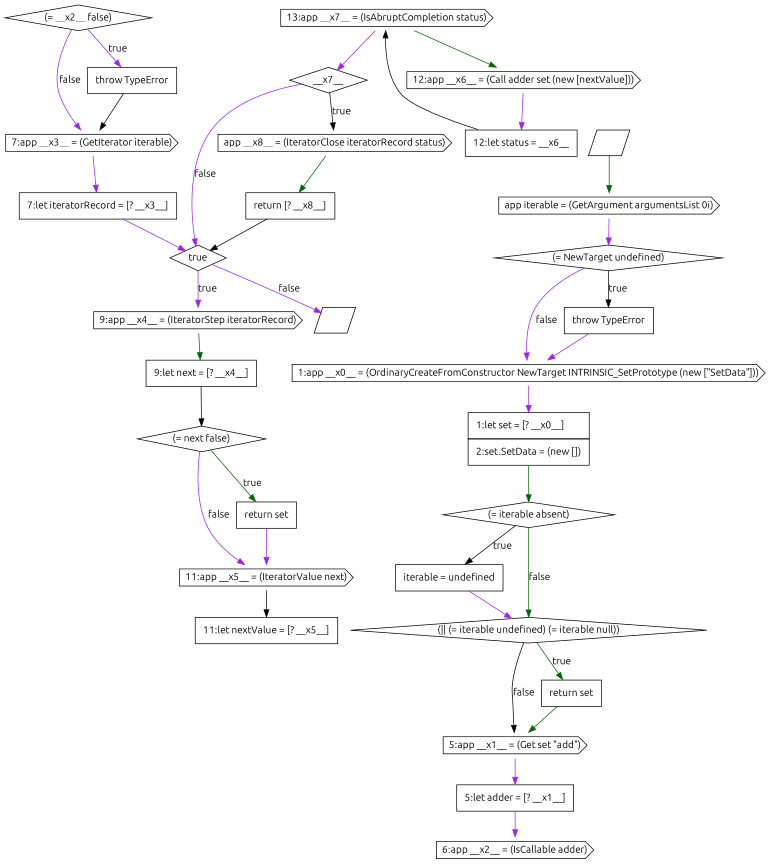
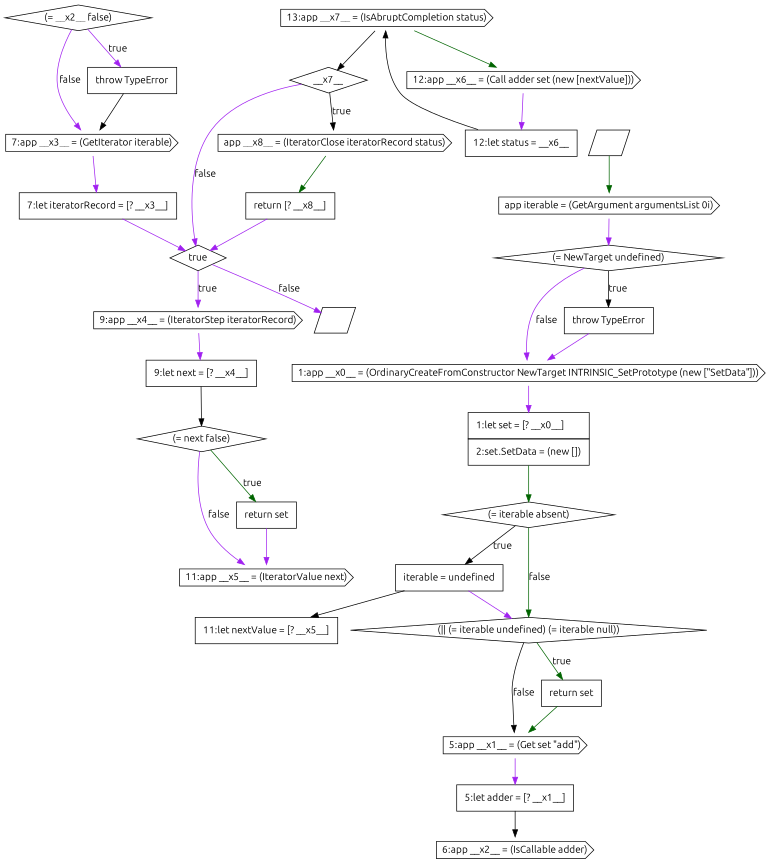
  digraph {
    fontname=Ubuntu
    node [color=black fillcolor=white fontname=Ubuntu shape=none style=filled]
    edge [color=purple fontname=Ubuntu]
    n1 [label=<<font color="black">     <table border="0" cellborder="1" cellspacing="0" cellpadding="10">       <tr><td align="left">return set</td></tr>     </table>   </font>> margin=0]
    n2 [label=<<font color="black">11:app __x5__ = (IteratorValue next)</font>> shape=cds]
    n3 [label=<<font color="black">     <table border="0" cellborder="1" cellspacing="0" cellpadding="10">       <tr><td align="left">11:let nextValue = [? __x5__]</td></tr>     </table>   </font>> margin=0]
    n4 [label=<<font color="black">__x7__</font>> shape=diamond]
    n5 [label=<<font color="black">app __x8__ = (IteratorClose iteratorRecord status)</font>> shape=cds]
    n6 [label=<<font color="black">true</font>> shape=diamond]
    n7 [label=<<font color="black">     <table border="0" cellborder="1" cellspacing="0" cellpadding="10">       <tr><td align="left">return [? __x8__]</td></tr>     </table>   </font>> margin=0]
    n8 [label=<<font color="black">9:app __x4__ = (IteratorStep iteratorRecord)</font>> shape=cds]
    n9 [label=" " shape=parallelogram]
    n10 [label=<<font color="black">6:app __x2__ = (IsCallable adder)</font>> shape=cds]
    n11 [label=<<font color="black">(= __x2__ false)</font>> shape=diamond]
    n12 [label=<<font color="black">     <table border="0" cellborder="1" cellspacing="0" cellpadding="10">       <tr><td align="left">throw TypeError</td></tr>     </table>   </font>> margin=0]
    n13 [label=<<font color="black">7:app __x3__ = (GetIterator iterable)</font>> shape=cds]
    n14 [label=<<font color="black">     <table border="0" cellborder="1" cellspacing="0" cellpadding="10">       <tr><td align="left">12:let status = __x6__</td></tr>     </table>   </font>> margin=0]
    n15 [label=<<font color="black">13:app __x7__ = (IsAbruptCompletion status)</font>> shape=cds]
    n16 [label=<<font color="black">12:app __x6__ = (Call adder set (new [nextValue]))</font>> shape=cds]
    n17 [label=<<font color="black">(= iterable absent)</font>> shape=diamond]
    n18 [label=<<font color="black">     <table border="0" cellborder="1" cellspacing="0" cellpadding="10">       <tr><td align="left">iterable = undefined</td></tr>     </table>   </font>> margin=0]
    n19 [label=<<font color="black">(|| (= iterable undefined) (= iterable null))</font>> shape=diamond]
    n20 [label=<<font color="black">     <table border="0" cellborder="1" cellspacing="0" cellpadding="10">       <tr><td align="left">return set</td></tr>     </table>   </font>> margin=0]
    n21 [label=<<font color="black">5:app __x1__ = (Get set &quot;add&quot;)</font>> shape=cds]
    n22 [label=<<font color="black">     <table border="0" cellborder="1" cellspacing="0" cellpadding="10">       <tr><td align="left">7:let iteratorRecord = [? __x3__]</td></tr>     </table>   </font>> margin=0]
    n23 [label=<<font color="black">     <table border="0" cellborder="1" cellspacing="0" cellpadding="10">       <tr><td align="left">9:let next = [? __x4__]</td></tr>     </table>   </font>> margin=0]
    n24 [label=<<font color="black">(= next false)</font>> shape=diamond]
    n25 [label=<<font color="black">     <table border="0" cellborder="1" cellspacing="0" cellpadding="10">       <tr><td align="left">throw TypeError</td></tr>     </table>   </font>> margin=0]
    n26 [label=<<font color="black">1:app __x0__ = (OrdinaryCreateFromConstructor NewTarget INTRINSIC_SetPrototype (new [&quot;SetData&quot;]))</font>> shape=cds]
    n27 [label=<<font color="black">     <table border="0" cellborder="1" cellspacing="0" cellpadding="10">       <tr><td align="left">1:let set = [? __x0__]</td></tr>       <tr><td align="left">2:set.SetData = (new [])</td></tr>     </table>   </font>> margin=0]
    n28 [label=<<font color="black">app iterable = (GetArgument argumentsList 0i)</font>> shape=cds]
    n29 [label=<<font color="black">(= NewTarget undefined)</font>> shape=diamond]
    n30 [label=<<font color="black">     <table border="0" cellborder="1" cellspacing="0" cellpadding="10">       <tr><td align="left">5:let adder = [? __x1__]</td></tr>     </table>   </font>> margin=0]
    n31 [label=" " shape=parallelogram]
    n1 -> n2
-   n2 -> n3 [color=black]
+   n18 -> n3 [color=black]
    n4 -> n5 [color=black label=<<font color="black">true</font>>]
    n4 -> n6 [label=<<font color="black">false</font>>]
    n5 -> n7 [color=darkgreen]
    n6 -> n8 [label=<<font color="black">true</font>>]
    n6 -> n9 [label=<<font color="black">false</font>>]
-   n7 -> n6 [color=black]
-   n8 -> n23 [color=darkgreen]
+   n7 -> n6
+   n8 -> n23
    n11 -> n12 [label=<<font color="black">true</font>>]
    n11 -> n13 [label=<<font color="black">false</font>>]
    n12 -> n13 [color=black]
    n13 -> n22
    n14 -> n15 [color=black]
-   n15 -> n4
+   n15 -> n4 [color=black]
    n15 -> n16 [color=darkgreen]
    n16 -> n14
    n17 -> n18 [color=black label=<<font color="black">true</font>>]
    n17 -> n19 [color=darkgreen label=<<font color="black">false</font>>]
    n18 -> n19
    n19 -> n20 [color=darkgreen label=<<font color="black">true</font>>]
    n19 -> n21 [color=black label=<<font color="black">false</font>>]
    n20 -> n21 [color=darkgreen]
    n21 -> n30
    n22 -> n6
    n23 -> n24 [color=black]
    n24 -> n1 [color=darkgreen label=<<font color="black">true</font>>]
    n24 -> n2 [label=<<font color="black">false</font>>]
    n25 -> n26
    n26 -> n27
    n27 -> n17 [color=darkgreen]
    n28 -> n29
    n29 -> n25 [color=black label=<<font color="black">true</font>>]
    n29 -> n26 [label=<<font color="black">false</font>>]
-   n30 -> n10
+   n30 -> n10 [color=black]
    n31 -> n28 [color=darkgreen]
  }
